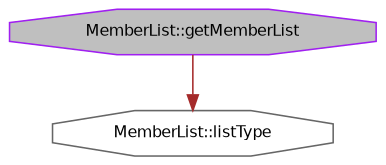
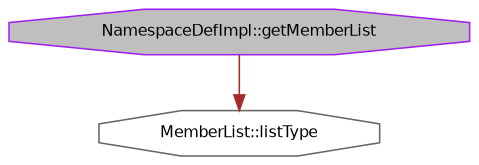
  digraph {
    rankdir=TB
    node [fontname=Helvetica fontsize=10 shape=octagon style=filled]
-   n1 [color=purple fillcolor=grey75 fontcolor=black height=0.2 label="MemberList::getMemberList" width=0.4]
+   n1 [color=purple fillcolor=grey75 fontcolor=black height=0.2 label="NamespaceDefImpl::getMemberList" width=0.4]
    n2 [color=gray40 fillcolor=white height=0.2 label="MemberList::listType" width=0.4]
    n1 -> n2 [color=brown fontname=Helvetica fontsize=10 labelfontname=Helvetica labelfontsize=10 style=solid]
  }
